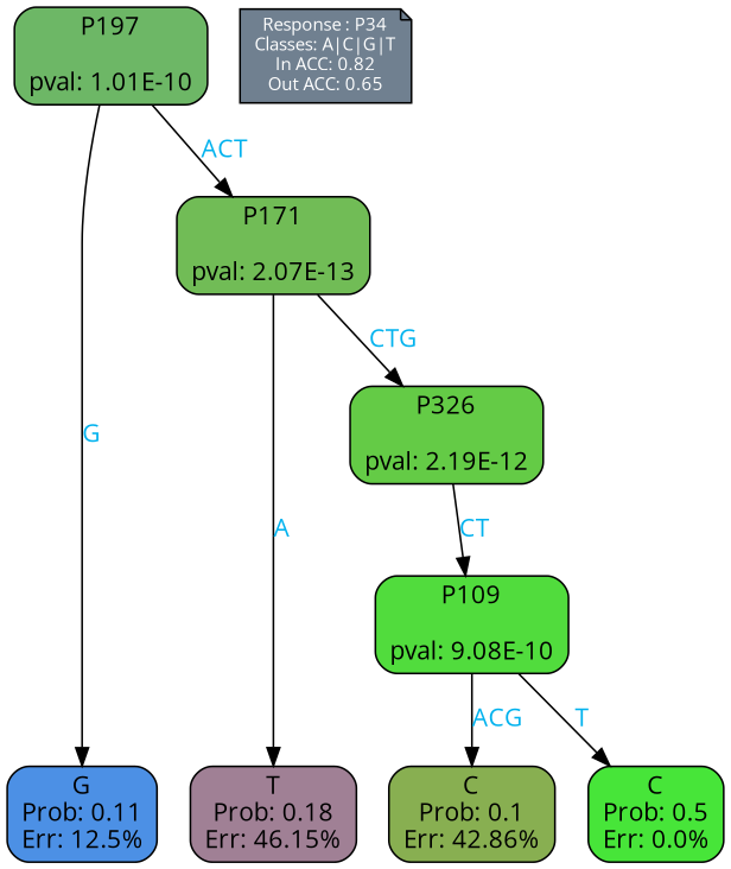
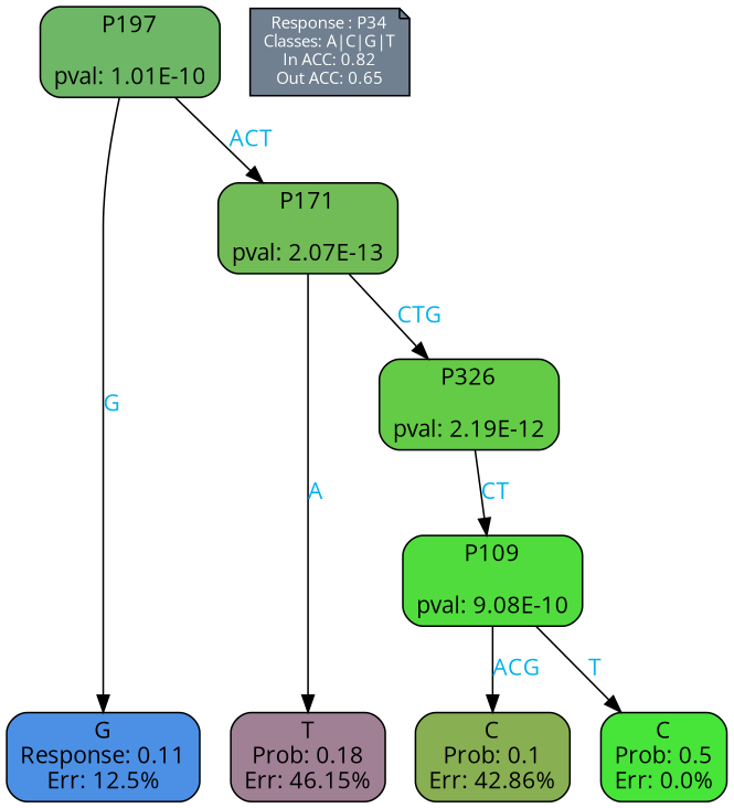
  digraph {
    fontname="Open Sans"
    ranksep=equally
    splines=polylines
    node [color=black fontname="Open Sans" shape=box style="filled, rounded"]
    edge [fontcolor=deepskyblue2 fontname="Open Sans"]
    n1 [fillcolor="#a08095" label="T\nProb: 0.18\nErr: 46.15%"]
    n2 [fillcolor="#88af51" label="C\nProb: 0.1\nErr: 42.86%"]
    n3 [fillcolor="#47e539" label="C\nProb: 0.5\nErr: 0.0%"]
-   n4 [fillcolor="#4c90e5" label="G\nProb: 0.11\nErr: 12.5%"]
+   n4 [fillcolor="#4c90e5" label="G\nResponse: 0.11\nErr: 12.5%"]
    n5 [align=left fillcolor=slategray fontcolor=white fontsize=10 label="Response : P34\nClasses: A|C|G|T\nIn ACC: 0.82\nOut ACC: 0.65\n" shape=note style=filled]
    n6 [fillcolor="#6db766" label="P197\n\npval: 1.01E-10"]
    n7 [fillcolor="#71bc56" label="P171\n\npval: 2.07E-13"]
    n8 [fillcolor="#64cb46" label="P326\n\npval: 2.19E-12"]
    n9 [fillcolor="#51dc3d" label="P109\n\npval: 9.08E-10"]
    subgraph sub_1 {
      rank=same
      n1
      n2
      n3
      n4
    }
    subgraph sub_2 {
      rank=same
      n5
      n6
    }
    n6 -> n4 [label=G]
    n6 -> n7 [label=ACT]
    n7 -> n1 [label=A]
    n7 -> n8 [label=CTG]
    n8 -> n9 [label=CT]
    n9 -> n2 [label=ACG]
    n9 -> n3 [label=T]
  }
